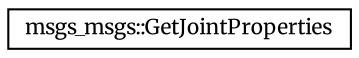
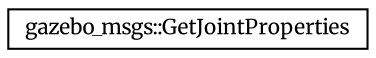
  digraph {
    rankdir=LR
    fontname=Merriweather
-   n1 [color=black fillcolor=white fontname=Merriweather fontsize=10 height=0.2 label="msgs_msgs::GetJointProperties" shape=record style=filled width=0.4]
+   n1 [color=black fillcolor=white fontname=Merriweather fontsize=10 height=0.2 label="gazebo_msgs::GetJointProperties" shape=record style=filled width=0.4]
  }
